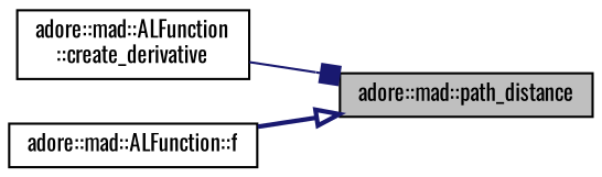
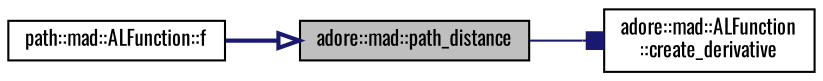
  digraph {
    fontname=Oswald
    rankdir=LR
    node [color=black fillcolor=white fontname=Oswald fontsize=10 shape=record style=filled]
    edge [color=midnightblue fontname=Oswald fontsize=10 labelfontname=Helvetica labelfontsize=10]
    n1 [fillcolor=grey75 fontcolor=black height=0.2 label="adore::mad::path_distance" width=0.4]
    n2 [height=0.2 label="adore::mad::ALFunction\l::create_derivative" width=0.4]
-   n3 [height=0.2 label="adore::mad::ALFunction::f" width=0.4]
-   n2 -> n1 [arrowhead=box style=solid]
+   n3 [height=0.2 label="path::mad::ALFunction::f" width=0.4]
+   n1 -> n2 [arrowhead=box style=solid]
    n3 -> n1 [arrowhead=onormal style=bold]
  }
